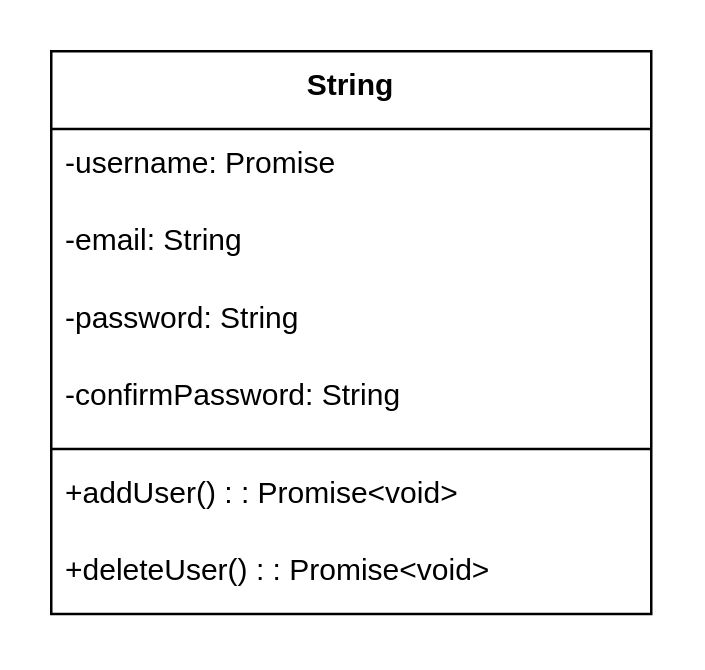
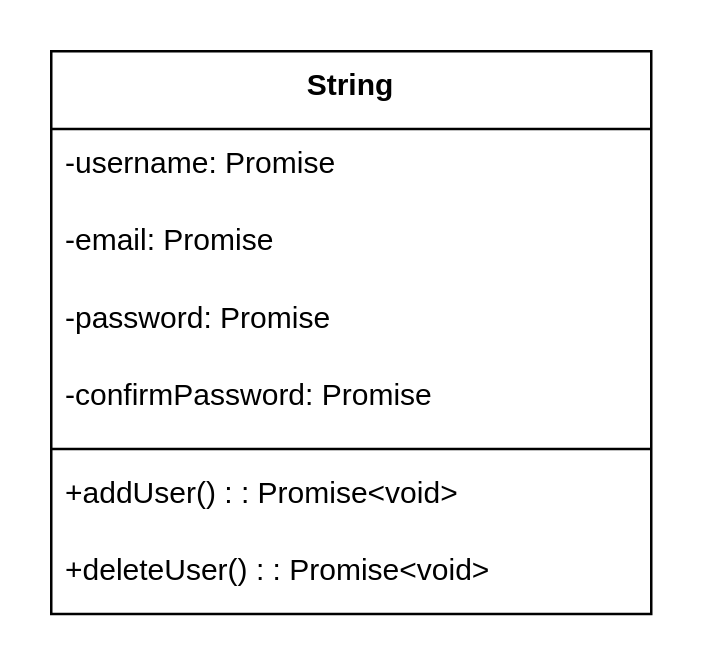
  <mxCell id="0" />
  <mxCell id="1" parent="0" />
  <mxCell id="2" value="String" style="swimlane;fontStyle=1;align=center;verticalAlign=top;childLayout=stackLayout;horizontal=1;startSize=31.111;horizontalStack=0;resizeParent=1;resizeParentMax=0;resizeLast=0;collapsible=0;marginBottom=0;" vertex="1" parent="1"><mxGeometry x="20" y="20" width="240" height="225.111" as="geometry" /></mxCell>
  <mxCell id="3" value="-username: Promise" style="text;strokeColor=none;fillColor=none;align=left;verticalAlign=top;spacingLeft=4;spacingRight=4;overflow=hidden;rotatable=0;points=[[0,0.5],[1,0.5]];portConstraint=eastwest;" vertex="1" parent="2"><mxGeometry y="31.111" width="240" height="31" as="geometry" /></mxCell>
- <mxCell id="4" value="-email: String" style="text;strokeColor=none;fillColor=none;align=left;verticalAlign=top;spacingLeft=4;spacingRight=4;overflow=hidden;rotatable=0;points=[[0,0.5],[1,0.5]];portConstraint=eastwest;" vertex="1" parent="2"><mxGeometry y="62.111" width="240" height="31" as="geometry" /></mxCell>
- <mxCell id="5" value="-password: String" style="text;strokeColor=none;fillColor=none;align=left;verticalAlign=top;spacingLeft=4;spacingRight=4;overflow=hidden;rotatable=0;points=[[0,0.5],[1,0.5]];portConstraint=eastwest;" vertex="1" parent="2"><mxGeometry y="93.111" width="240" height="31" as="geometry" /></mxCell>
- <mxCell id="6" value="-confirmPassword: String" style="text;strokeColor=none;fillColor=none;align=left;verticalAlign=top;spacingLeft=4;spacingRight=4;overflow=hidden;rotatable=0;points=[[0,0.5],[1,0.5]];portConstraint=eastwest;" vertex="1" parent="2"><mxGeometry y="124.111" width="240" height="31" as="geometry" /></mxCell>
+ <mxCell id="4" value="-email: Promise" style="text;strokeColor=none;fillColor=none;align=left;verticalAlign=top;spacingLeft=4;spacingRight=4;overflow=hidden;rotatable=0;points=[[0,0.5],[1,0.5]];portConstraint=eastwest;" vertex="1" parent="2"><mxGeometry y="62.111" width="240" height="31" as="geometry" /></mxCell>
+ <mxCell id="5" value="-password: Promise" style="text;strokeColor=none;fillColor=none;align=left;verticalAlign=top;spacingLeft=4;spacingRight=4;overflow=hidden;rotatable=0;points=[[0,0.5],[1,0.5]];portConstraint=eastwest;" vertex="1" parent="2"><mxGeometry y="93.111" width="240" height="31" as="geometry" /></mxCell>
+ <mxCell id="6" value="-confirmPassword: Promise" style="text;strokeColor=none;fillColor=none;align=left;verticalAlign=top;spacingLeft=4;spacingRight=4;overflow=hidden;rotatable=0;points=[[0,0.5],[1,0.5]];portConstraint=eastwest;" vertex="1" parent="2"><mxGeometry y="124.111" width="240" height="31" as="geometry" /></mxCell>
  <mxCell id="7" style="line;strokeWidth=1;fillColor=none;align=left;verticalAlign=middle;spacingTop=-1;spacingLeft=3;spacingRight=3;rotatable=0;labelPosition=right;points=[];portConstraint=eastwest;strokeColor=inherit;" vertex="1" parent="2"><mxGeometry y="155.111" width="240" height="8" as="geometry" /></mxCell>
  <mxCell id="8" value="+addUser() : : Promise&lt;void&gt;" style="text;strokeColor=none;fillColor=none;align=left;verticalAlign=top;spacingLeft=4;spacingRight=4;overflow=hidden;rotatable=0;points=[[0,0.5],[1,0.5]];portConstraint=eastwest;" vertex="1" parent="2"><mxGeometry y="163.111" width="240" height="31" as="geometry" /></mxCell>
  <mxCell id="9" value="+deleteUser() : : Promise&lt;void&gt;" style="text;strokeColor=none;fillColor=none;align=left;verticalAlign=top;spacingLeft=4;spacingRight=4;overflow=hidden;rotatable=0;points=[[0,0.5],[1,0.5]];portConstraint=eastwest;" vertex="1" parent="2"><mxGeometry y="194.111" width="240" height="31" as="geometry" /></mxCell>
